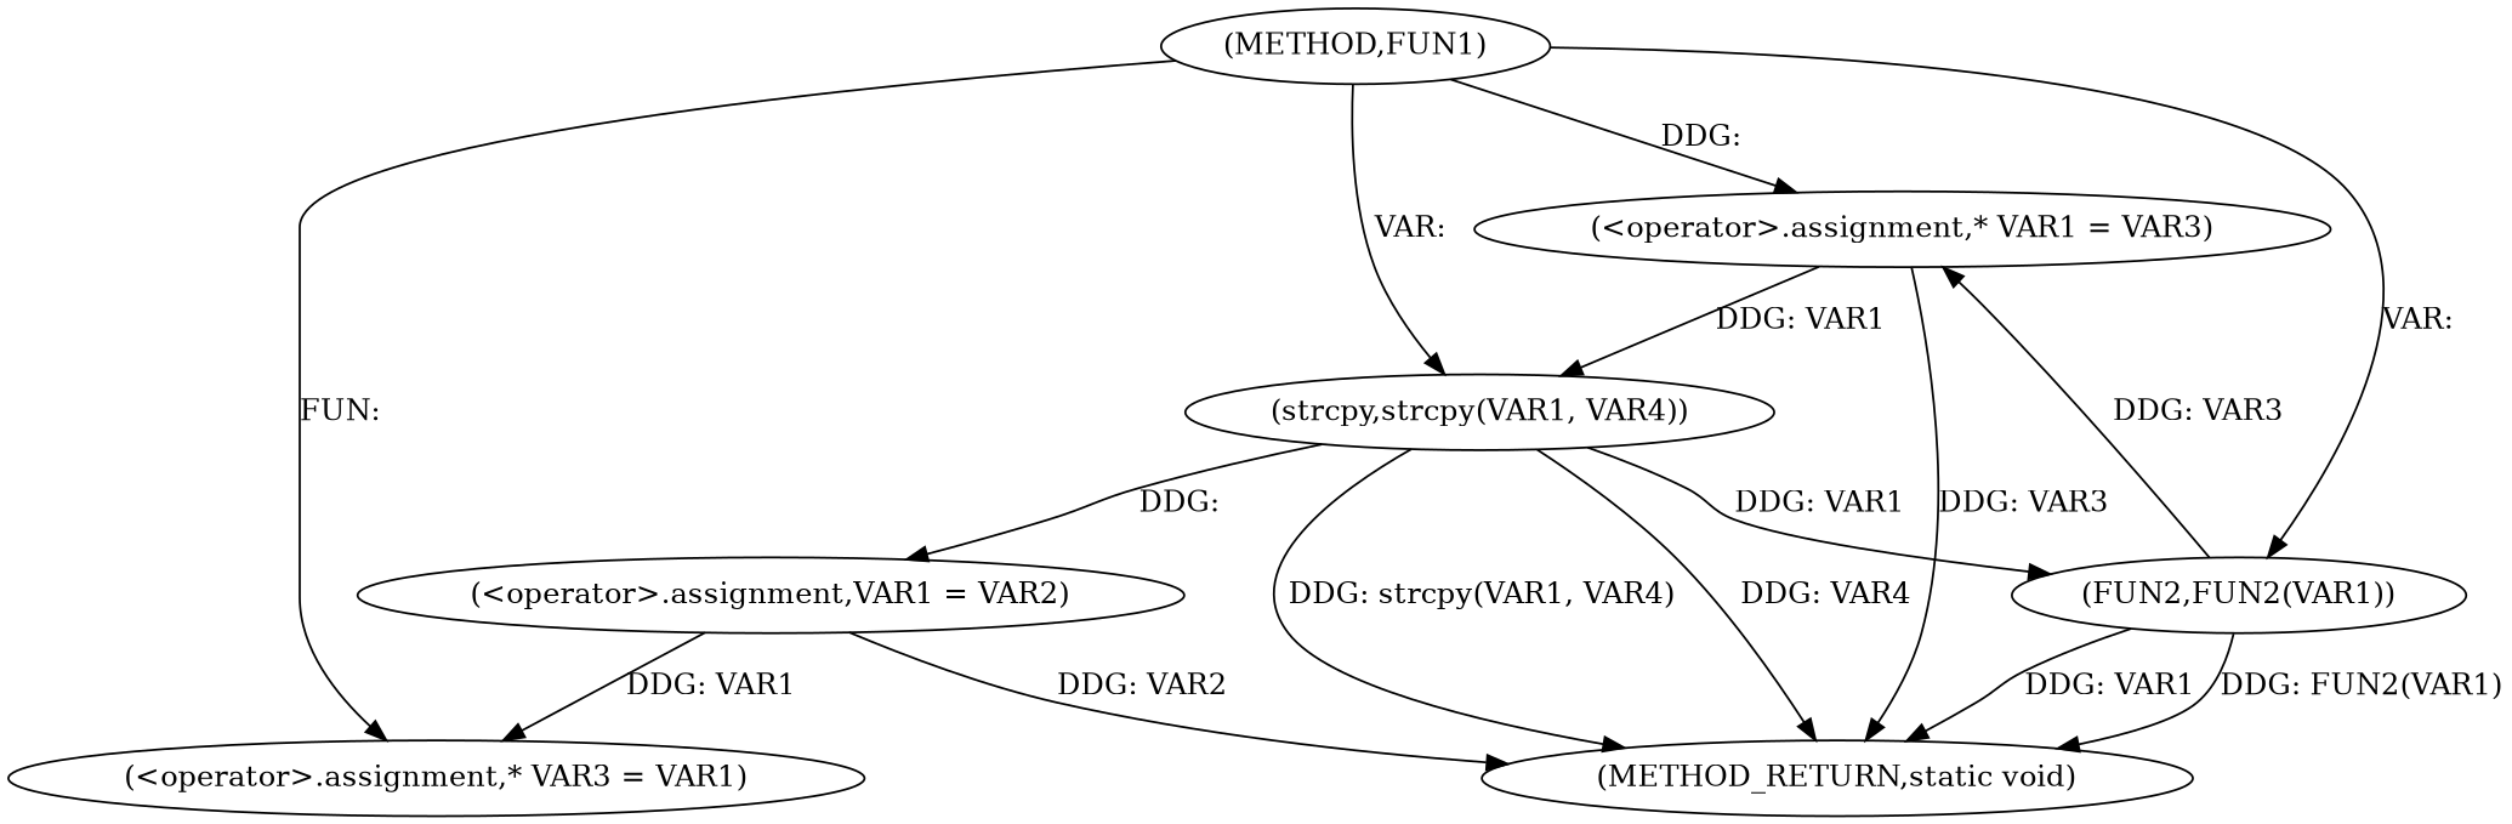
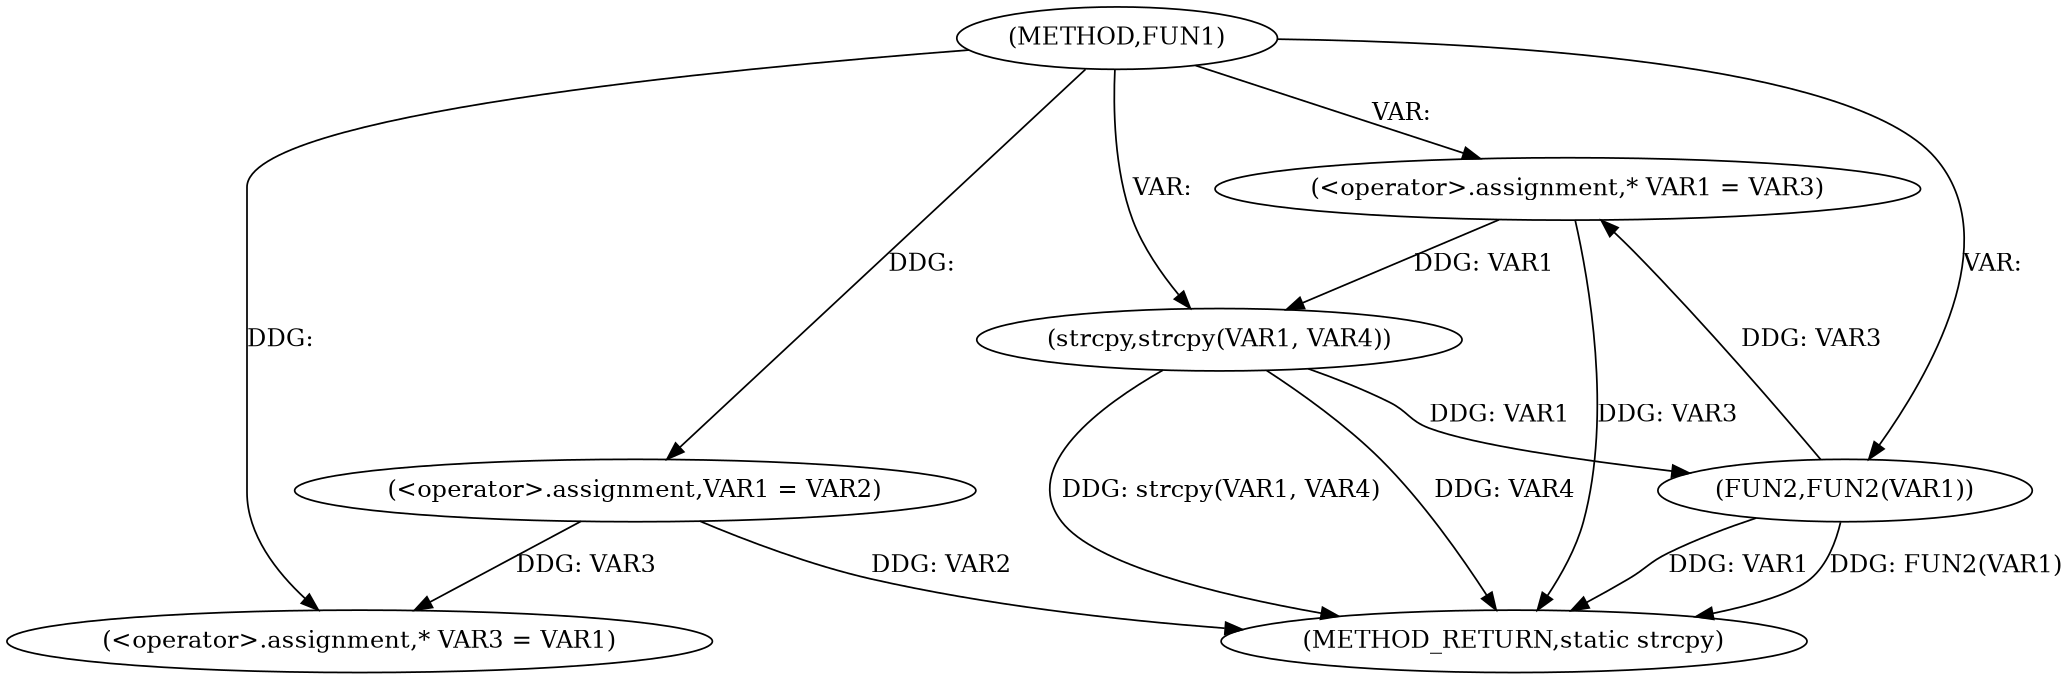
  digraph {
    n1 [label="(METHOD,FUN1)"]
    n2 [label="(<operator>.assignment,VAR1 = VAR2)"]
    n3 [label="(<operator>.assignment,* VAR3 = VAR1)"]
    n4 [label="(<operator>.assignment,* VAR1 = VAR3)"]
    n5 [label="(strcpy,strcpy(VAR1, VAR4))"]
    n6 [label="(FUN2,FUN2(VAR1))"]
-   n7 [label="(METHOD_RETURN,static void)"]
-   n5 -> n2 [label="DDG: "]
-   n1 -> n3 [label="FUN: "]
-   n1 -> n4 [label="DDG: "]
+   n7 [label="(METHOD_RETURN,static strcpy)"]
+   n1 -> n2 [label="DDG: "]
+   n1 -> n3 [label="DDG: "]
+   n1 -> n4 [label="VAR: "]
    n1 -> n5 [label="VAR: "]
    n1 -> n6 [label="VAR: "]
-   n2 -> n3 [label="DDG: VAR1"]
+   n2 -> n3 [label="DDG: VAR3"]
    n2 -> n7 [label="DDG: VAR2"]
    n4 -> n5 [label="DDG: VAR1"]
    n4 -> n7 [label="DDG: VAR3"]
    n5 -> n6 [label="DDG: VAR1"]
    n5 -> n7 [label="DDG: strcpy(VAR1, VAR4)"]
    n5 -> n7 [label="DDG: VAR4"]
    n6 -> n4 [label="DDG: VAR3"]
    n6 -> n7 [label="DDG: VAR1"]
    n6 -> n7 [label="DDG: FUN2(VAR1)"]
  }
